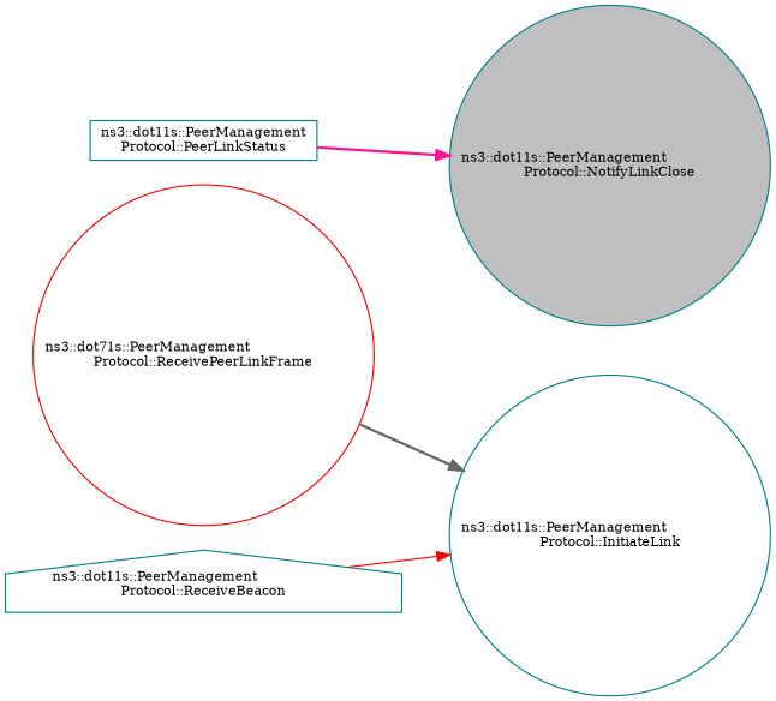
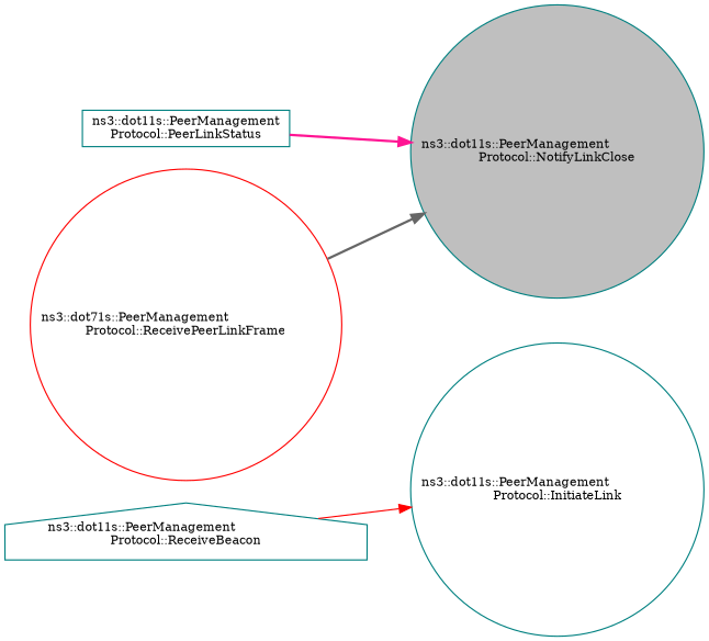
  digraph {
    fontname="DejaVu Serif"
    rankdir=RL
    node [color=teal fillcolor=white fontname="DejaVu Serif" fontsize=10 shape=circle style=filled]
    edge [dir=back fontname="DejaVu Serif" fontsize=10 labelfontname=Helvetica labelfontsize=10 style=bold]
    n1 [fillcolor=grey75 fontcolor=black height=0.2 label="ns3::dot11s::PeerManagement\lProtocol::NotifyLinkClose" width=0.4]
    n2 [height=0.2 label="ns3::dot11s::PeerManagement\lProtocol::PeerLinkStatus" shape=box width=0.4]
    n3 [height=0.2 label="ns3::dot11s::PeerManagement\lProtocol::InitiateLink" width=0.4]
    n4 [height=0.2 label="ns3::dot11s::PeerManagement\lProtocol::ReceiveBeacon" shape=house width=0.4]
    n5 [color=red height=0.2 label="ns3::dot71s::PeerManagement\lProtocol::ReceivePeerLinkFrame" width=0.4]
    n1 -> n2 [color=deeppink]
    n3 -> n4 [color=red style=solid]
-   n3 -> n5 [color=gray40]
+   n1 -> n5 [color=gray40]
  }
